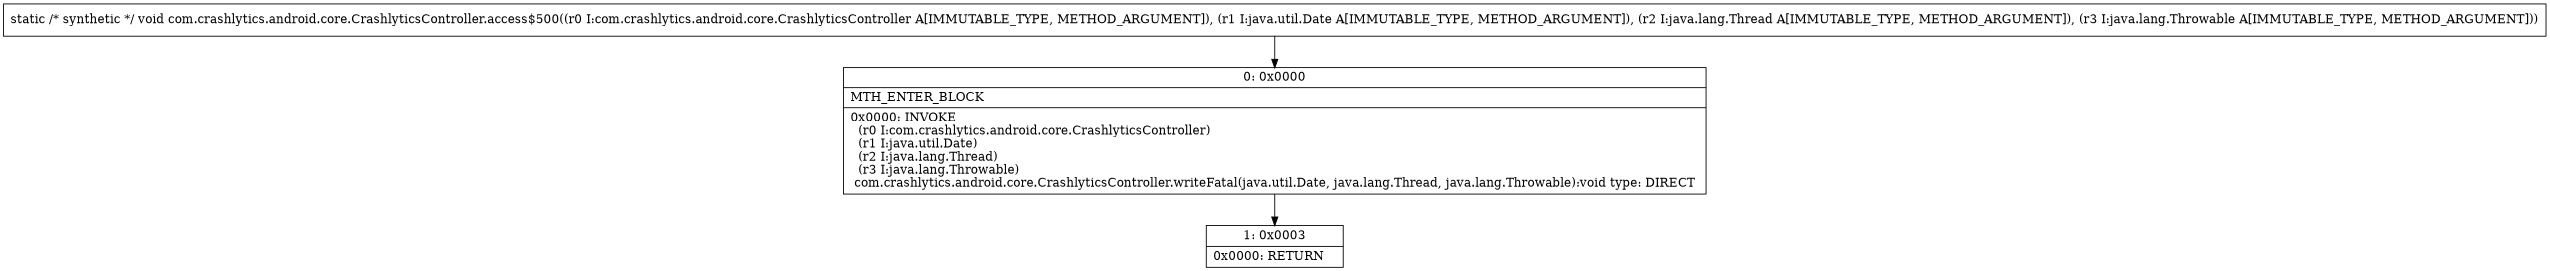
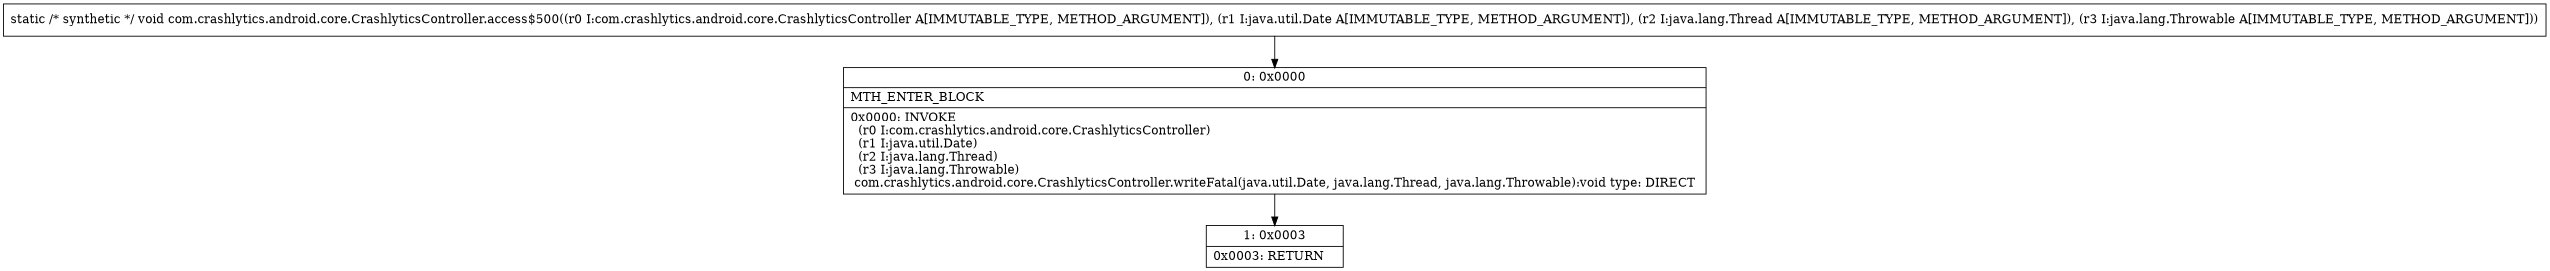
  digraph {
    node [shape=record]
    n1 [label="{0\:\ 0x0000|MTH_ENTER_BLOCK\l|0x0000: INVOKE  \l  (r0 I:com.crashlytics.android.core.CrashlyticsController)\l  (r1 I:java.util.Date)\l  (r2 I:java.lang.Thread)\l  (r3 I:java.lang.Throwable)\l com.crashlytics.android.core.CrashlyticsController.writeFatal(java.util.Date, java.lang.Thread, java.lang.Throwable):void type: DIRECT \l}"]
-   n2 [label="{1\:\ 0x0003|0x0000: RETURN   \l}"]
+   n2 [label="{1\:\ 0x0003|0x0003: RETURN   \l}"]
    n3 [label="{static \/* synthetic *\/ void com.crashlytics.android.core.CrashlyticsController.access$500((r0 I:com.crashlytics.android.core.CrashlyticsController A[IMMUTABLE_TYPE, METHOD_ARGUMENT]), (r1 I:java.util.Date A[IMMUTABLE_TYPE, METHOD_ARGUMENT]), (r2 I:java.lang.Thread A[IMMUTABLE_TYPE, METHOD_ARGUMENT]), (r3 I:java.lang.Throwable A[IMMUTABLE_TYPE, METHOD_ARGUMENT])) }"]
    n1 -> n2
    n3 -> n1
  }
